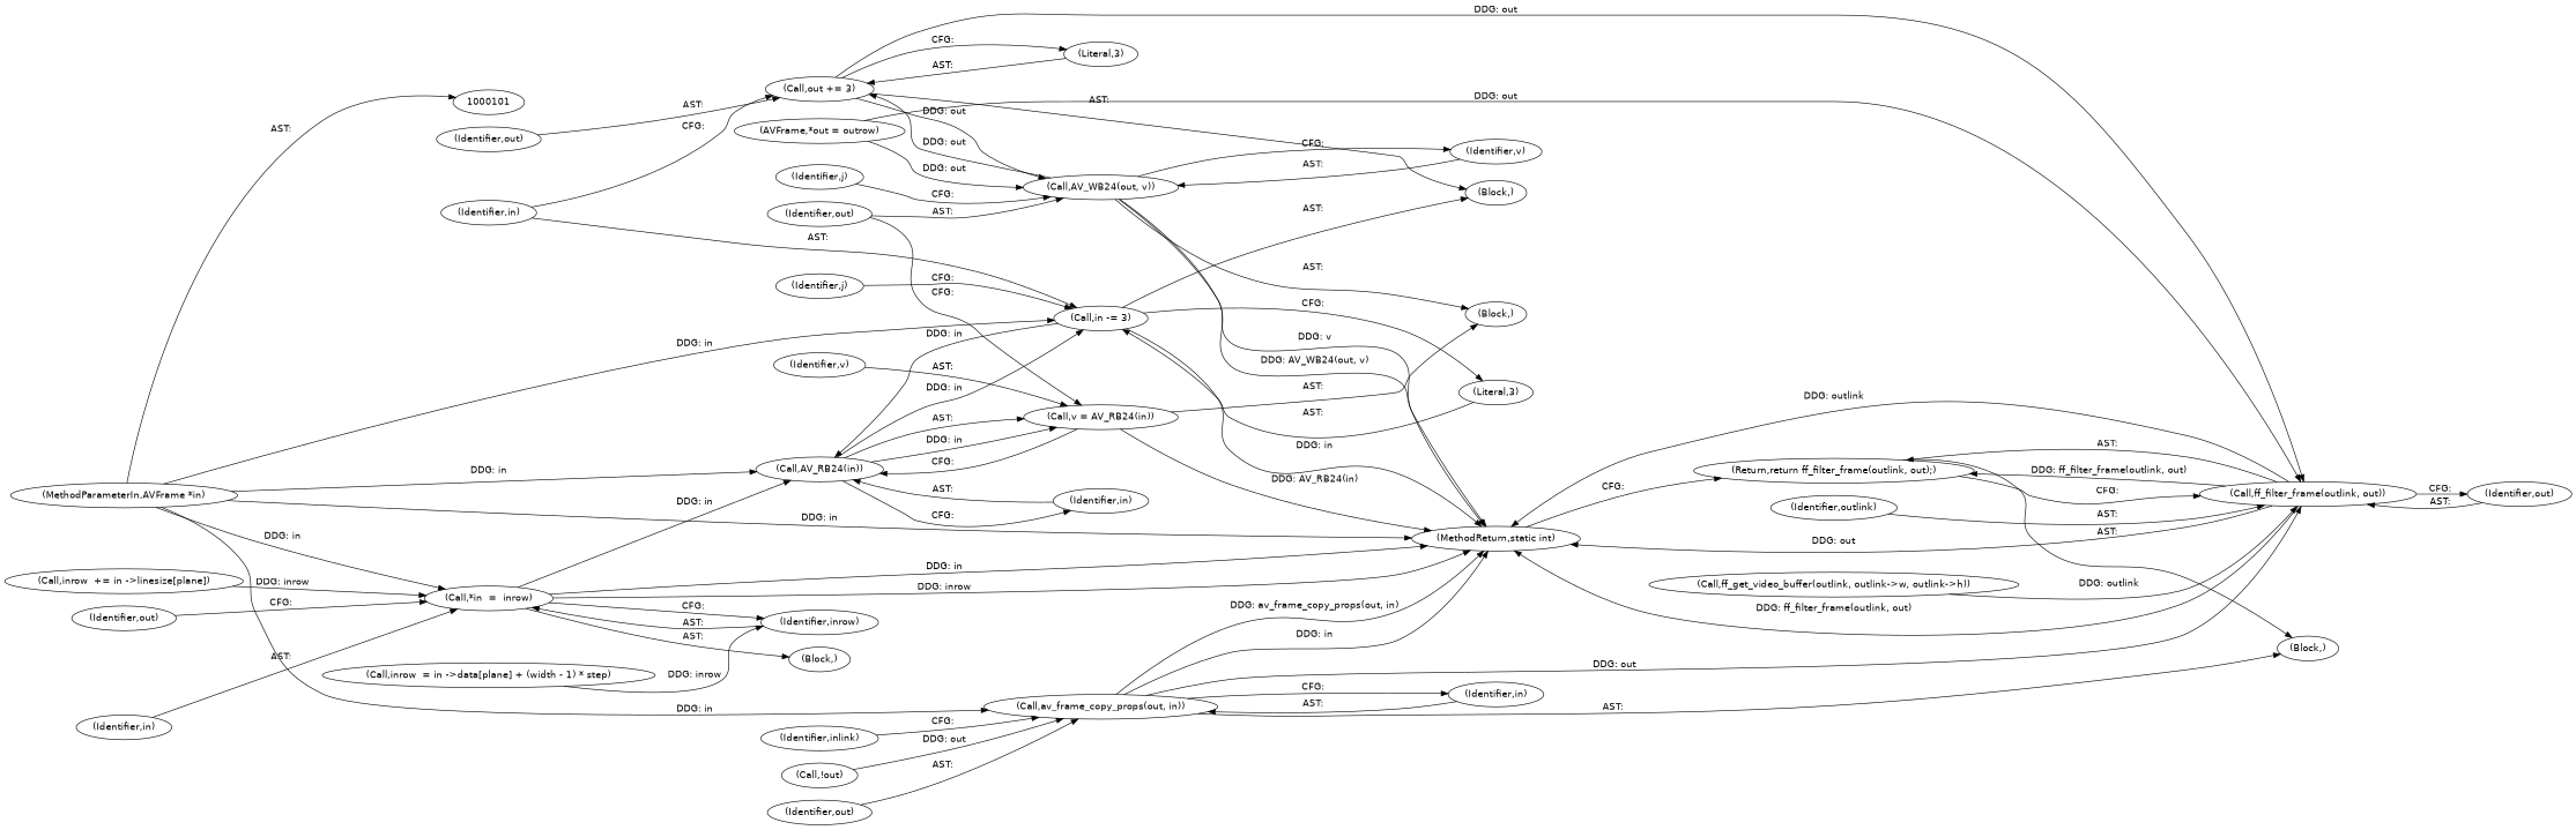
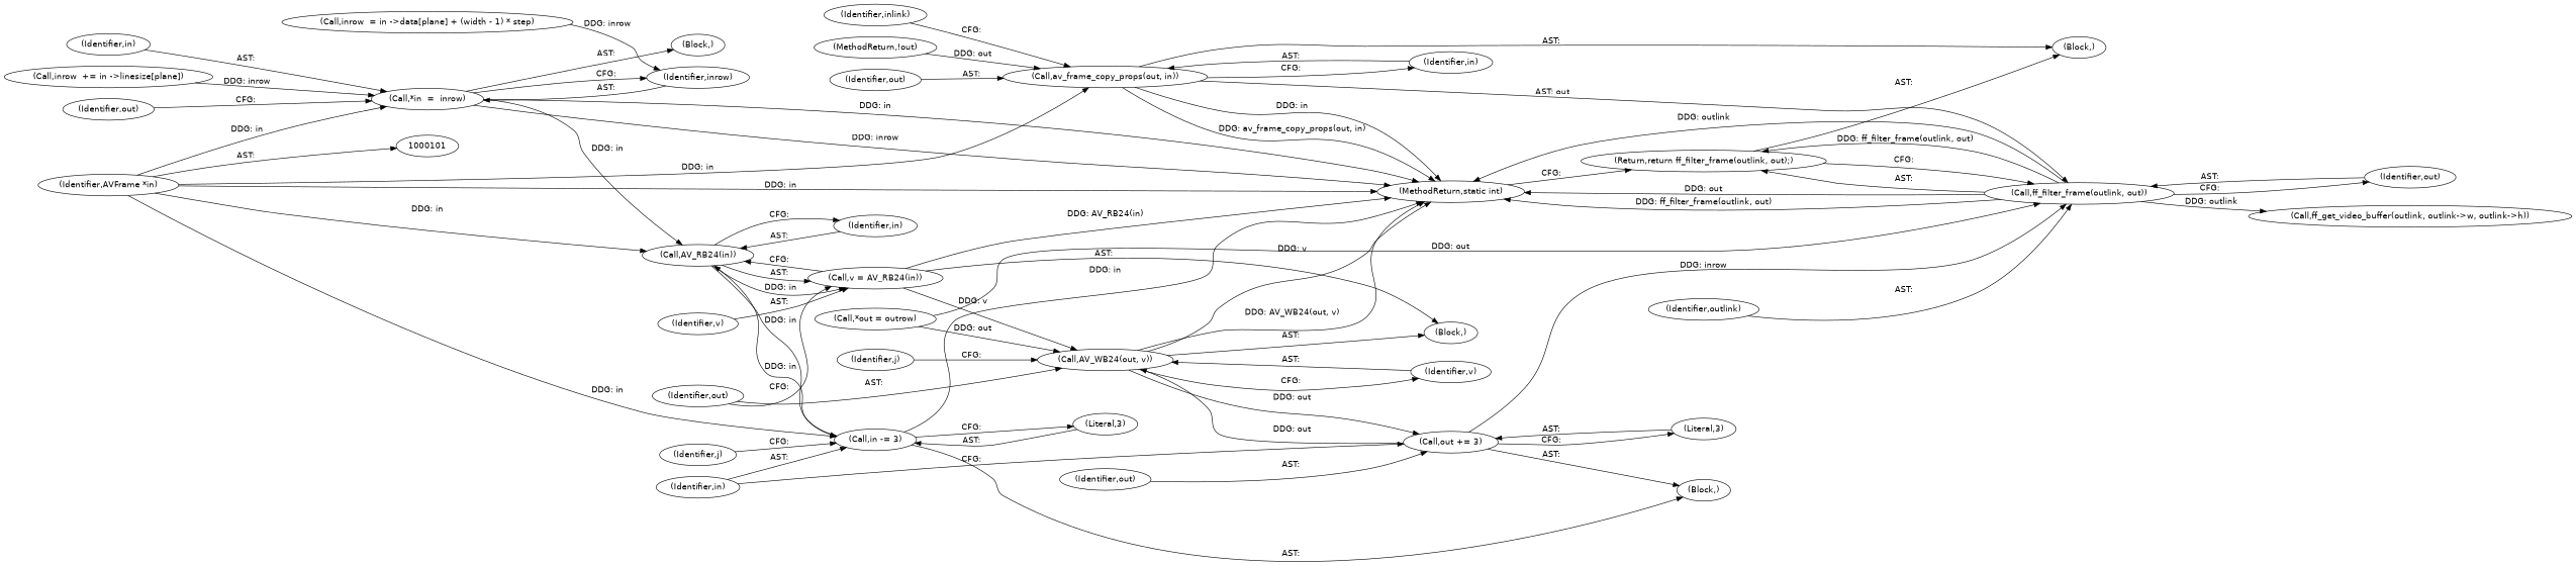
  digraph {
    fontname="DejaVu Sans"
    rankdir=LR
    node [fontname="DejaVu Sans"]
    edge [fontname="DejaVu Sans"]
-   n1 [label="(MethodParameterIn,AVFrame *in)"]
+   n1 [label="(Identifier,AVFrame *in)"]
    n2 [label="(Call,av_frame_copy_props(out, in))"]
    n3 [label="(Call,*in  =  inrow)"]
    n4 [label="(Call,AV_RB24(in))"]
    n5 [label="(Call,in -= 3)"]
    n6 [label="(MethodReturn,static int)"]
    1000101
    n8 [label="(Call,ff_filter_frame(outlink, out))"]
    n9 [label="(Block,)"]
    n10 [label="(Identifier,in)"]
    n11 [label="(Identifier,inrow)"]
    n12 [label="(Block,)"]
    n13 [label="(Call,v = AV_RB24(in))"]
    n14 [label="(Identifier,in)"]
    n15 [label="(Literal,3)"]
    n16 [label="(Block,)"]
    n17 [label="(Return,return ff_filter_frame(outlink, out);)"]
    n18 [label="(Identifier,out)"]
    n19 [label="(Call,AV_WB24(out, v))"]
    n20 [label="(Block,)"]
    n21 [label="(Call,out += 3)"]
    n22 [label="(Identifier,v)"]
    n23 [label="(Literal,3)"]
    n24 [label="(Identifier,inlink)"]
    n25 [label="(Call,inrow  += in ->linesize[plane])"]
    n26 [label="(Identifier,out)"]
    n27 [label="(Identifier,out)"]
-   n28 [label="(Call,!out)"]
+   n28 [label="(MethodReturn,!out)"]
    n29 [label="(Call,inrow  = in ->data[plane] + (width - 1) * step)"]
-   n30 [label="(AVFrame,*out = outrow)"]
+   n30 [label="(Call,*out = outrow)"]
    n31 [label="(Call,ff_get_video_buffer(outlink, outlink->w, outlink->h))"]
    n32 [label="(Identifier,j)"]
    n33 [label="(Identifier,j)"]
    n34 [label="(Identifier,out)"]
    n35 [label="(Identifier,in)"]
    n36 [label="(Identifier,in)"]
    n37 [label="(Identifier,out)"]
    n38 [label="(Identifier,v)"]
    n39 [label="(Identifier,outlink)"]
    n1 -> n2 [label="DDG: in"]
    n1 -> n3 [label="DDG: in"]
    n1 -> n4 [label="DDG: in"]
    n1 -> n5 [label="DDG: in"]
    n1 -> n6 [label="DDG: in"]
    n1 -> 1000101 [label="AST: "]
    n2 -> n6 [label="DDG: av_frame_copy_props(out, in)"]
    n2 -> n6 [label="DDG: in"]
-   n2 -> n8 [label="DDG: out"]
+   n2 -> n8 [label="AST: out"]
    n2 -> n9 [label="AST: "]
    n2 -> n10 [label="CFG: "]
    n3 -> n4 [label="DDG: in"]
    n3 -> n6 [label="DDG: inrow"]
    n3 -> n6 [label="DDG: in"]
    n3 -> n11 [label="CFG: "]
    n3 -> n12 [label="AST: "]
    n4 -> n5 [label="DDG: in"]
    n4 -> n13 [label="AST: "]
    n4 -> n13 [label="DDG: in"]
    n4 -> n14 [label="CFG: "]
    n5 -> n4 [label="DDG: in"]
    n5 -> n6 [label="DDG: in"]
    n5 -> n15 [label="CFG: "]
    n5 -> n16 [label="AST: "]
    n6 -> n17 [label="CFG: "]
    n8 -> n6 [label="DDG: out"]
    n8 -> n6 [label="DDG: ff_filter_frame(outlink, out)"]
    n8 -> n6 [label="DDG: outlink"]
    n8 -> n17 [label="AST: "]
    n8 -> n17 [label="DDG: ff_filter_frame(outlink, out)"]
    n8 -> n18 [label="CFG: "]
    n10 -> n2 [label="AST: "]
    n11 -> n3 [label="AST: "]
    n13 -> n4 [label="CFG: "]
    n13 -> n6 [label="DDG: AV_RB24(in)"]
+   n13 -> n19 [label="DDG: v"]
    n13 -> n20 [label="AST: "]
    n14 -> n4 [label="AST: "]
    n15 -> n5 [label="AST: "]
    n17 -> n8 [label="CFG: "]
    n17 -> n9 [label="AST: "]
    n18 -> n8 [label="AST: "]
    n19 -> n6 [label="DDG: AV_WB24(out, v)"]
    n19 -> n6 [label="DDG: v"]
    n19 -> n20 [label="AST: "]
    n19 -> n21 [label="DDG: out"]
    n19 -> n22 [label="CFG: "]
-   n21 -> n8 [label="DDG: out"]
+   n21 -> n8 [label="DDG: inrow"]
    n21 -> n16 [label="AST: "]
    n21 -> n19 [label="DDG: out"]
    n21 -> n23 [label="CFG: "]
    n22 -> n19 [label="AST: "]
    n23 -> n21 [label="AST: "]
    n24 -> n2 [label="CFG: "]
    n25 -> n3 [label="DDG: inrow"]
    n26 -> n13 [label="CFG: "]
    n26 -> n19 [label="AST: "]
    n27 -> n3 [label="CFG: "]
    n28 -> n2 [label="DDG: out"]
    n29 -> n11 [label="DDG: inrow"]
    n30 -> n8 [label="DDG: out"]
    n30 -> n19 [label="DDG: out"]
-   n31 -> n8 [label="DDG: outlink"]
+   n8 -> n31 [label="DDG: outlink"]
    n32 -> n19 [label="CFG: "]
    n33 -> n5 [label="CFG: "]
    n34 -> n2 [label="AST: "]
    n35 -> n3 [label="AST: "]
    n36 -> n5 [label="AST: "]
    n36 -> n21 [label="CFG: "]
    n37 -> n21 [label="AST: "]
    n38 -> n13 [label="AST: "]
    n39 -> n8 [label="AST: "]
  }
